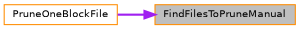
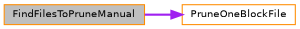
  digraph {
    rankdir=LR
    node [color=darkorange fontname=Helvetica fontsize=10 shape=record style=filled]
    n1 [fillcolor=grey75 fontcolor=black height=0.2 label=FindFilesToPruneManual width=0.4]
    n2 [fillcolor=white height=0.2 label=PruneOneBlockFile width=0.4]
-   n2 -> n1 [color=purple fontname=Helvetica fontsize=10 labelfontname=Helvetica labelfontsize=10 style=bold]
+   n1 -> n2 [color=purple fontname=Helvetica fontsize=10 labelfontname=Helvetica labelfontsize=10 style=bold]
  }
